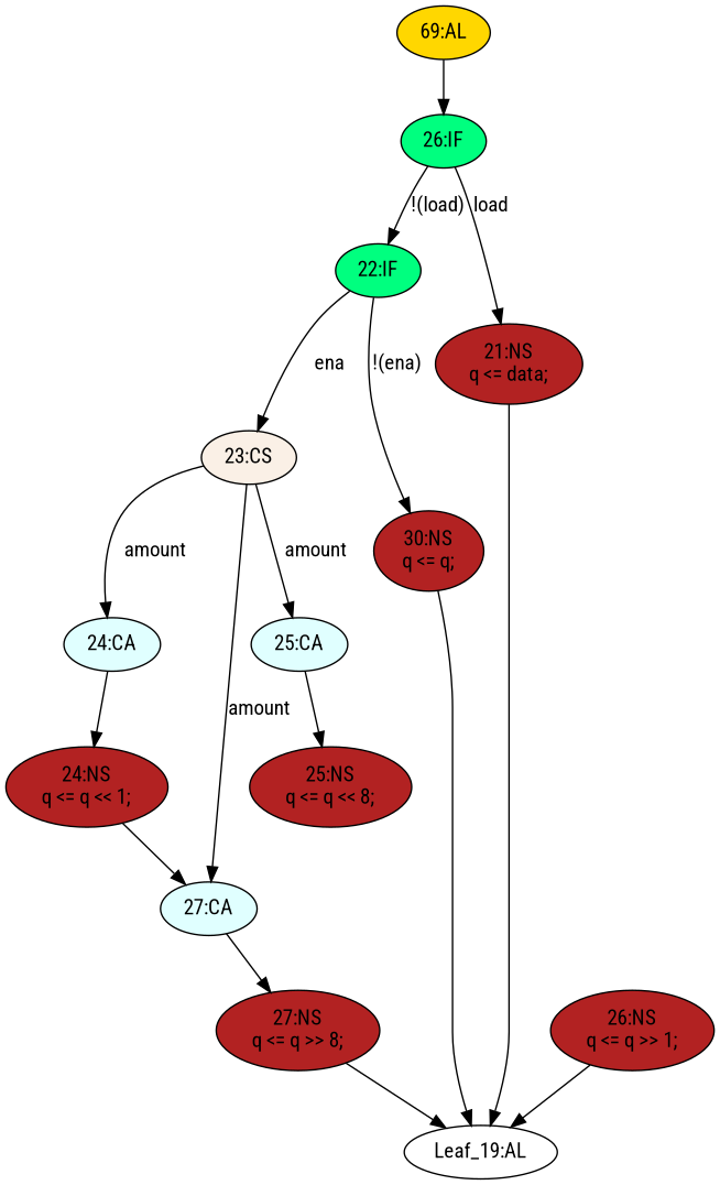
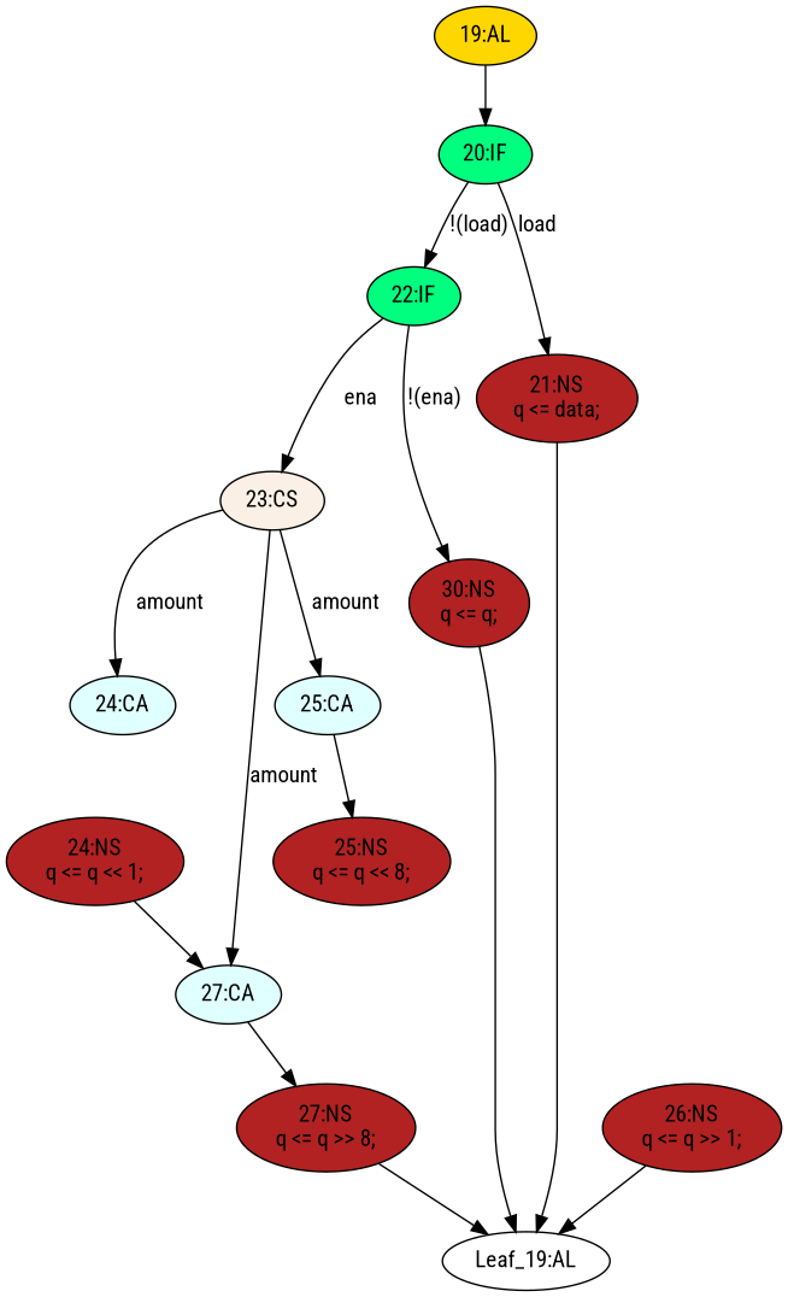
  strict digraph {
    fontname="Roboto Condensed"
    node [fillcolor=firebrick fontname="Roboto Condensed" statements="[]" style=filled typ=NonblockingSubstitution]
    edge [cond="[]" fontname="Roboto Condensed" lineno=None]
    n1 [ast="<pyverilog.vparser.ast.Case object at 0x7f4e42af5890>" fillcolor=lightcyan label="24:CA" typ=Case]
    n2 [ast="<pyverilog.vparser.ast.NonblockingSubstitution object at 0x7f4e42af59d0>" label="24:NS\nq <= q << 1;" statements="[<pyverilog.vparser.ast.NonblockingSubstitution object at 0x7f4e42af59d0>]"]
    n3 [ast="<pyverilog.vparser.ast.Case object at 0x7f4e42392390>" fillcolor=lightcyan label="27:CA" typ=Case]
    n4 [def_var="['q']" label="Leaf_19:AL" fillcolor="" statements="" style="" typ=""]
    n5 [ast="<pyverilog.vparser.ast.IfStatement object at 0x7f4e42af5bd0>" fillcolor=springgreen label="22:IF" typ=IfStatement]
    n6 [ast="<pyverilog.vparser.ast.CaseStatement object at 0x7f4e42af5dd0>" fillcolor=linen label="23:CS" typ=CaseStatement]
    n7 [ast="<pyverilog.vparser.ast.NonblockingSubstitution object at 0x7f4e42af5c50>" label="30:NS\nq <= q;" statements="[<pyverilog.vparser.ast.NonblockingSubstitution object at 0x7f4e42af5c50>]"]
    n8 [ast="<pyverilog.vparser.ast.Case object at 0x7f4e42af5e90>" fillcolor=lightcyan label="25:CA" typ=Case]
    n9 [ast="<pyverilog.vparser.ast.NonblockingSubstitution object at 0x7f4e42af5f10>" label="25:NS\nq <= q << 8;" statements="[<pyverilog.vparser.ast.NonblockingSubstitution object at 0x7f4e42af5f10>]"]
    n10 [ast="<pyverilog.vparser.ast.NonblockingSubstitution object at 0x7f4e42392410>" label="27:NS\nq <= q >> 8;" statements="[<pyverilog.vparser.ast.NonblockingSubstitution object at 0x7f4e42392410>]"]
    n11 [ast="<pyverilog.vparser.ast.NonblockingSubstitution object at 0x7f4e42392190>" label="26:NS\nq <= q >> 1;" statements="[<pyverilog.vparser.ast.NonblockingSubstitution object at 0x7f4e42392190>]"]
-   n12 [ast="<pyverilog.vparser.ast.Always object at 0x7f4e42392690>" clk_sens=True fillcolor=gold label="69:AL" sens="['clk']" typ=Always use_var="['load', 'ena', 'amount', 'data', 'q']"]
-   n13 [ast="<pyverilog.vparser.ast.IfStatement object at 0x7f4e423927d0>" fillcolor=springgreen label="26:IF" typ=IfStatement]
+   n12 [ast="<pyverilog.vparser.ast.Always object at 0x7f4e42392690>" clk_sens=True fillcolor=gold label="19:AL" sens="['clk']" typ=Always use_var="['load', 'ena', 'amount', 'data', 'q']"]
+   n13 [ast="<pyverilog.vparser.ast.IfStatement object at 0x7f4e423927d0>" fillcolor=springgreen label="20:IF" typ=IfStatement]
    n14 [ast="<pyverilog.vparser.ast.NonblockingSubstitution object at 0x7f4e42392810>" label="21:NS\nq <= data;" statements="[<pyverilog.vparser.ast.NonblockingSubstitution object at 0x7f4e42392810>]"]
-   n1 -> n2
    n2 -> n3
    n3 -> n10
    n5 -> n6 [cond="['ena']" label=ena lineno=22]
    n5 -> n7 [cond="['ena']" label="!(ena)" lineno=22]
    n6 -> n1 [cond="['amount']" label=amount lineno=23]
    n6 -> n3 [cond="['amount']" label=amount lineno=23]
    n6 -> n8 [cond="['amount']" label=amount lineno=23]
    n7 -> n4
    n8 -> n9
    n10 -> n4
    n11 -> n4
    n12 -> n13
    n13 -> n5 [cond="['load']" label="!(load)" lineno=20]
    n13 -> n14 [cond="['load']" label=load lineno=20]
    n14 -> n4
  }
